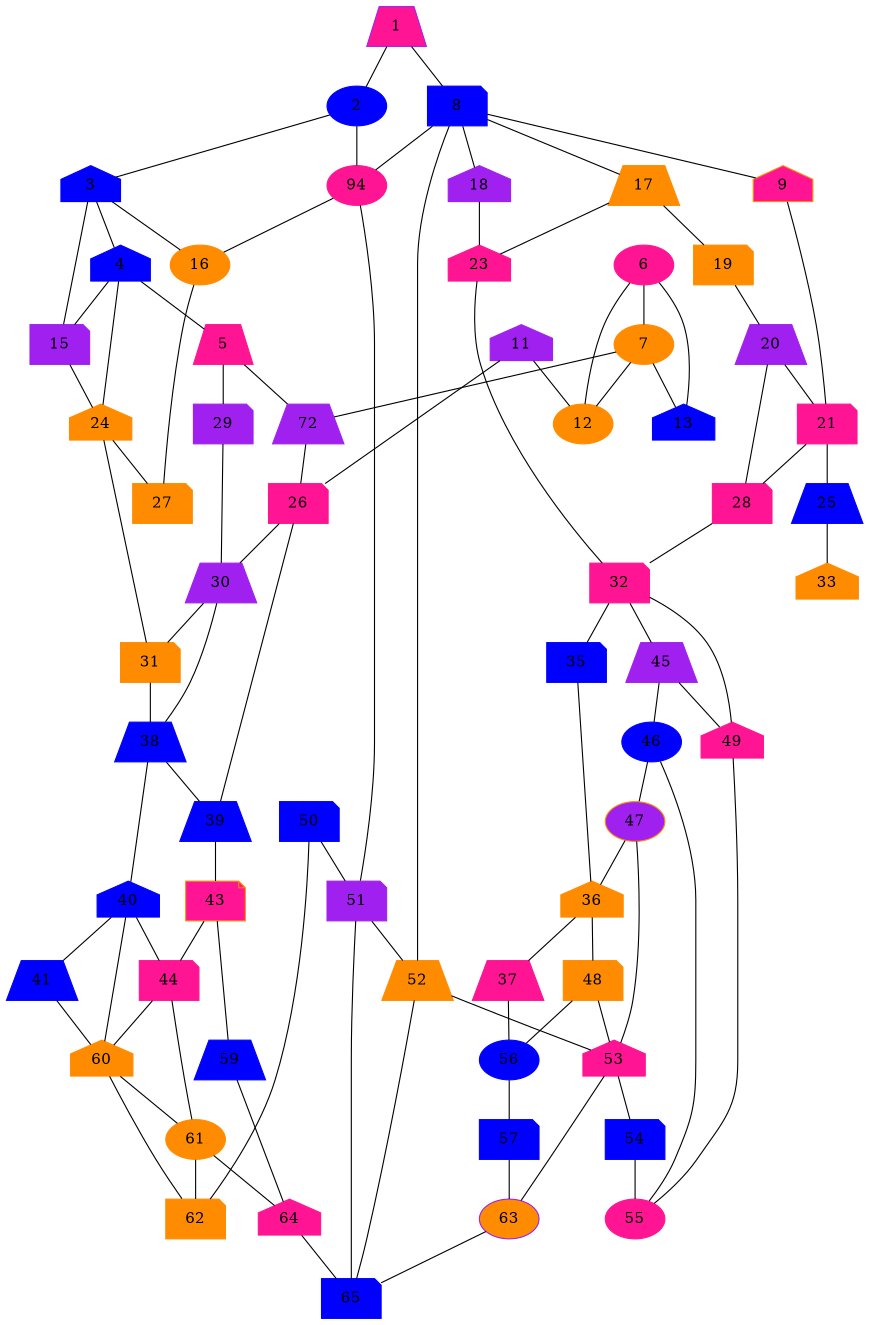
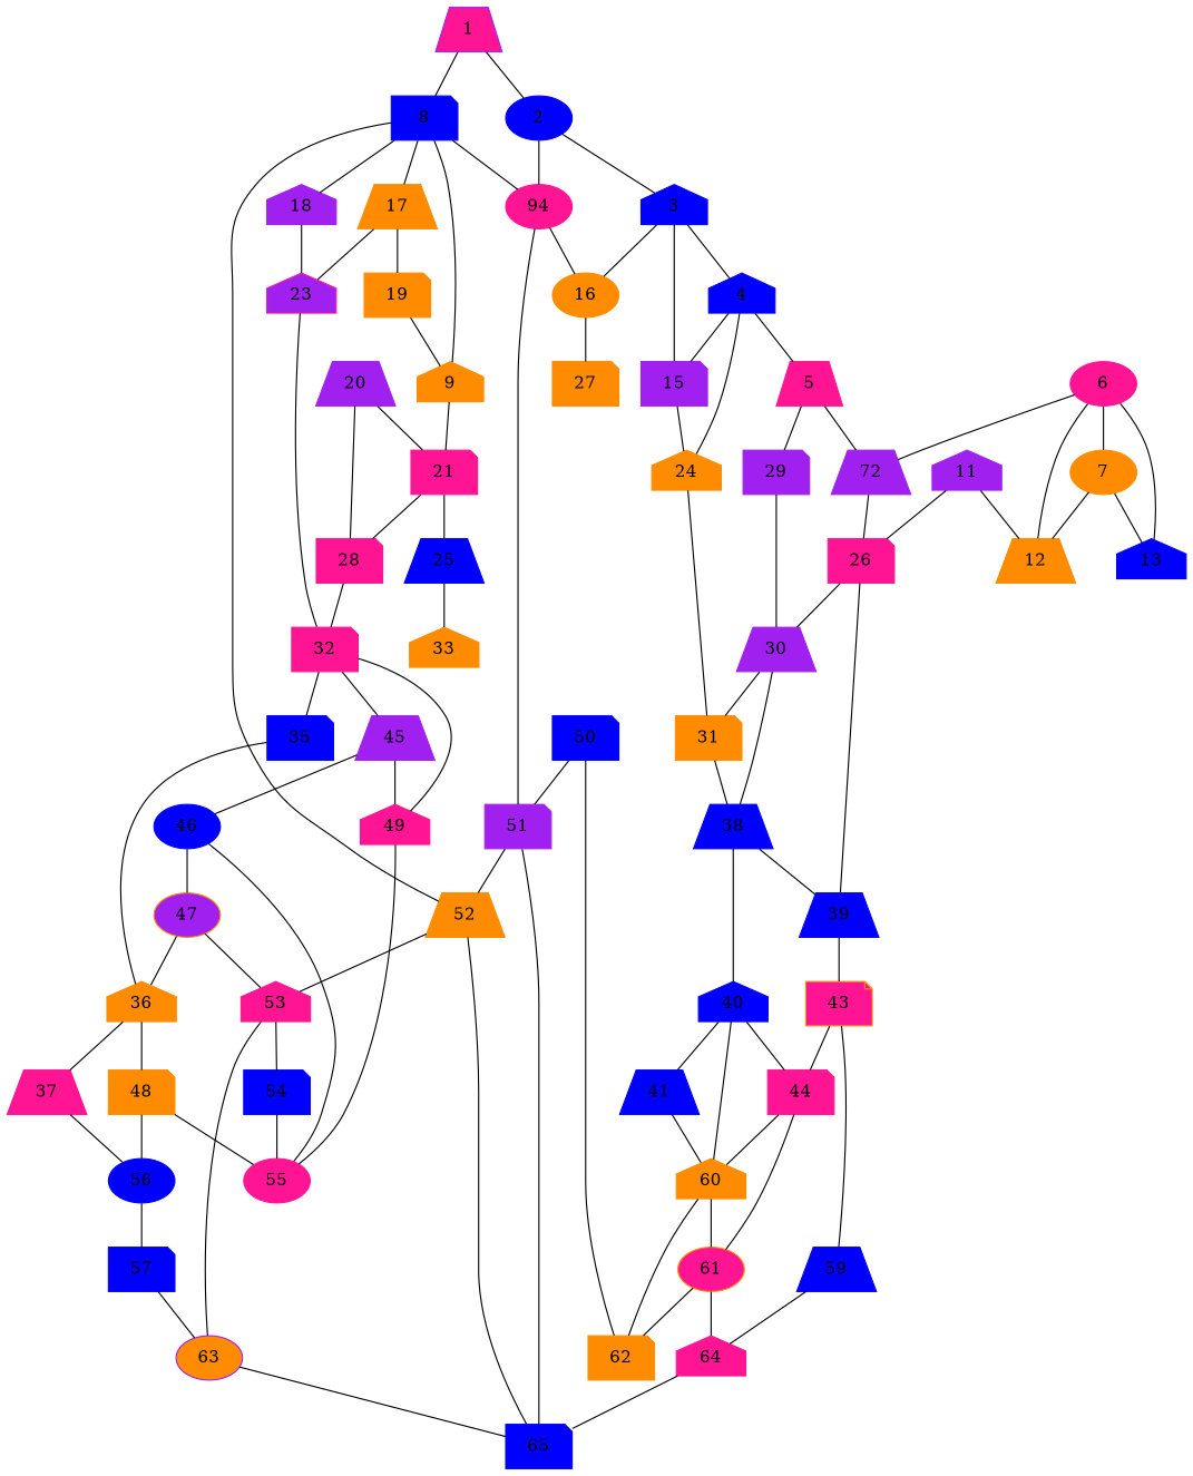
  graph {
    node [color=blue shape=note style=filled]
    edge [weight=1.0]
    1 [color=purple fillcolor=deeppink shape=trapezium]
    2 [shape=ellipse]
    8
    3 [shape=house]
    n5 [color=deeppink label=94 shape=ellipse]
-   9 [color=darkorange shape=house fillcolor=deeppink]
+   9 [color=darkorange shape=house]
    17 [color=darkorange shape=trapezium]
    18 [color=purple shape=house]
    52 [color=darkorange shape=trapezium]
    4 [shape=house]
    15 [color=purple]
    16 [color=darkorange shape=ellipse]
    51 [color=purple]
    5 [color=deeppink shape=trapezium]
    24 [color=darkorange shape=house]
    27 [color=darkorange]
    n17 [color=purple label=72 shape=trapezium]
    29 [color=purple]
    31 [color=darkorange]
    6 [color=deeppink shape=ellipse]
    7 [color=darkorange shape=ellipse]
-   12 [color=darkorange shape=ellipse]
+   12 [color=darkorange shape=trapezium]
    13 [shape=house]
    26 [color=deeppink]
    30 [color=purple shape=trapezium]
    21 [color=deeppink]
    19 [color=darkorange]
-   23 [color=deeppink shape=house]
+   23 [color=deeppink shape=house fillcolor=purple]
    53 [color=deeppink shape=house]
    65
    25 [shape=trapezium]
    28 [color=deeppink]
    11 [color=purple shape=house]
    33 [color=darkorange shape=house]
    39 [shape=trapezium]
    20 [color=purple shape=trapezium]
    32 [color=deeppink]
    35
    45 [color=purple shape=trapezium]
    49 [color=deeppink shape=house]
    38 [shape=trapezium]
    43 [color=darkorange fillcolor=deeppink]
    40 [shape=house]
    36 [color=darkorange shape=house]
    46 [shape=ellipse]
    55 [color=deeppink shape=ellipse]
    37 [color=deeppink shape=trapezium]
    56 [shape=ellipse]
    48 [color=darkorange]
    57
    41 [shape=trapezium]
    44 [color=deeppink]
    60 [color=darkorange shape=house]
    59 [shape=trapezium]
-   61 [color=darkorange shape=ellipse]
+   61 [color=darkorange shape=ellipse fillcolor=deeppink]
    62 [color=darkorange]
    50
    64 [color=deeppink shape=house]
    47 [color=darkorange fillcolor=purple shape=ellipse]
    54
    63 [color=purple fillcolor=darkorange shape=ellipse]
    1 -- 2
    1 -- 8
    2 -- 3
    2 -- n5
    8 -- n5
    8 -- 9
    8 -- 17
    8 -- 18
    8 -- 52
    3 -- 4
    3 -- 15 [weight=3.0]
    3 -- 16
    n5 -- 16
    n5 -- 51
    9 -- 21
    17 -- 19 [weight=2.0]
    17 -- 23
    18 -- 23
    52 -- 53
    52 -- 65
    4 -- 15 [weight=2.0]
    4 -- 5 [weight=2.0]
    4 -- 24
    15 -- 24
    16 -- 27
    51 -- 52
    51 -- 65
    5 -- n17
    5 -- 29 [weight=2.0]
-   24 -- 27
    24 -- 31
    n17 -- 26
    29 -- 30
    31 -- 38
-   7 -- n17
+   6 -- n17
    6 -- 7
    6 -- 12
    6 -- 13 [weight=2.0]
    7 -- 12
    7 -- 13 [weight=2.0]
    26 -- 30
    26 -- 39
    30 -- 31
    30 -- 38
    21 -- 25 [weight=2.0]
    21 -- 28
-   19 -- 20
+   19 -- 9
    23 -- 32
    53 -- 54 [weight=2.0]
    53 -- 63
    25 -- 33
    28 -- 32
    11 -- 12
    11 -- 26
    39 -- 43
    20 -- 21
    20 -- 28
    32 -- 35 [weight=2.0]
    32 -- 45
    32 -- 49
    35 -- 36
    45 -- 49
    45 -- 46
    49 -- 55
    38 -- 39
    38 -- 40 [weight=2.0]
    43 -- 44
    43 -- 59
    40 -- 41 [weight=2.0]
    40 -- 44
    40 -- 60
    36 -- 37
    36 -- 48
    46 -- 55
    46 -- 47
    37 -- 56
    56 -- 57
-   48 -- 53
+   48 -- 55
    48 -- 56
    57 -- 63
    41 -- 60
    44 -- 60
    44 -- 61
    60 -- 61
    60 -- 62
    59 -- 64
    61 -- 62
    61 -- 64 [weight=2.0]
    50 -- 51
    50 -- 62
    64 -- 65 [weight=2.0]
    47 -- 53
    47 -- 36 [weight=2.0]
    54 -- 55 [weight=4.0]
    63 -- 65
  }
